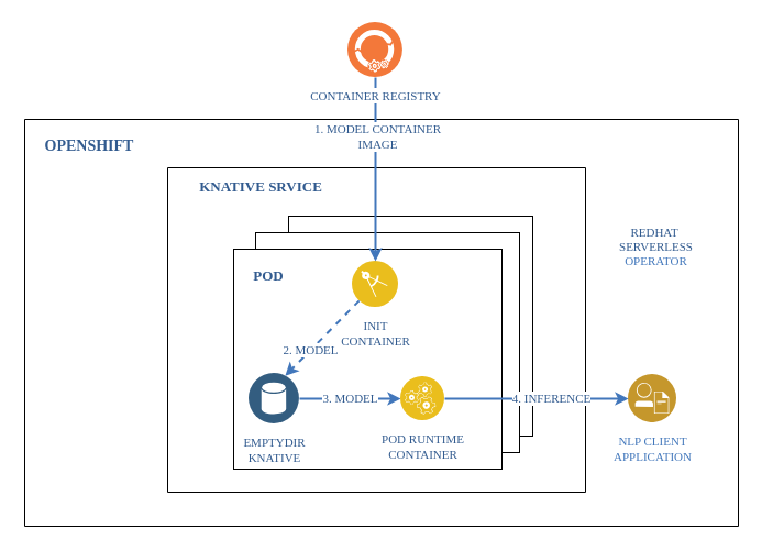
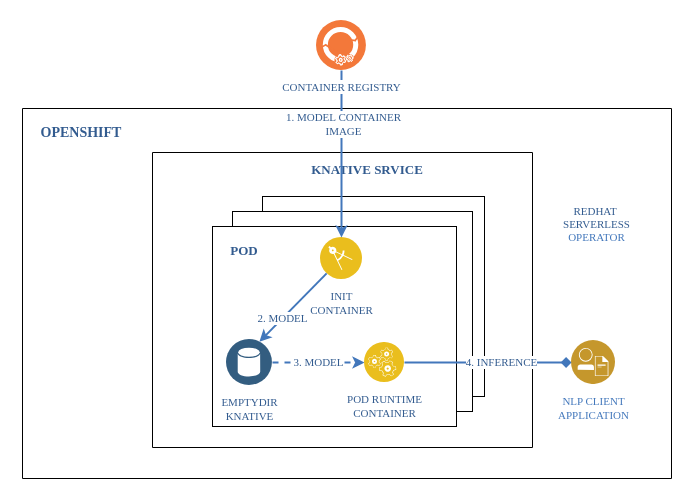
  <mxCell id="0" />
  <mxCell id="1" parent="0" />
  <mxCell id="2" value="" style="swimlane;shadow=0;align=right;startSize=0;collapsible=0;strokeWidth=1;swimlaneFillColor=none;fillColor=#1A1A1A;gradientColor=#ffa500;strokeColor=#000000;" parent="1" vertex="1"><mxGeometry x="22" y="108" width="649" height="370" as="geometry" /></mxCell>
  <mxCell id="3" value="&lt;font color=&quot;#325b8f&quot; face=&quot;Verdana&quot; style=&quot;font-size: 14px;&quot;&gt;&lt;b&gt;OPENSHIFT&lt;/b&gt;&lt;/font&gt;" style="text;html=1;strokeColor=none;fillColor=none;align=center;verticalAlign=middle;whiteSpace=wrap;rounded=0;" parent="2" vertex="1"><mxGeometry x="-2" y="10" width="122" height="30" as="geometry" /></mxCell>
  <mxCell id="4" value="" style="swimlane;startSize=0;fillStyle=solid;strokeWidth=1;fillColor=#FFFFFF;gradientColor=none;" parent="2" vertex="1"><mxGeometry x="130" y="44" width="380" height="295" as="geometry" /></mxCell>
- <mxCell id="5" value="&lt;font size=&quot;1&quot; color=&quot;#325b8f&quot; face=&quot;Verdana&quot;&gt;&lt;b style=&quot;font-size: 13px;&quot;&gt;KNATIVE SRVICE&lt;/b&gt;&lt;/font&gt;" style="text;html=1;strokeColor=none;fillColor=none;align=center;verticalAlign=middle;whiteSpace=wrap;rounded=0;" vertex="1" parent="4"><mxGeometry y="4" width="170" height="26" as="geometry" /></mxCell>
+ <mxCell id="5" value="&lt;font size=&quot;1&quot; color=&quot;#325b8f&quot; face=&quot;Verdana&quot;&gt;&lt;b style=&quot;font-size: 13px;&quot;&gt;KNATIVE SRVICE&lt;/b&gt;&lt;/font&gt;" style="text;html=1;strokeColor=none;fillColor=none;align=center;verticalAlign=middle;whiteSpace=wrap;rounded=0;" vertex="1" parent="4"><mxGeometry x="130" y="4" width="170" height="26" as="geometry" /></mxCell>
  <mxCell id="6" value="" style="shape=mxgraph.pid.vessels.tank,_vessel;html=1;pointerEvents=1;align=center;verticalLabelPosition=bottom;verticalAlign=top;dashed=0;fillStyle=solid;strokeWidth=1;fillColor=#FFFFFF;gradientColor=none;" parent="4" vertex="1"><mxGeometry x="110" y="44" width="222" height="200" as="geometry" /></mxCell>
  <mxCell id="7" value="" style="shape=mxgraph.pid.vessels.tank,_vessel;html=1;pointerEvents=1;align=center;verticalLabelPosition=bottom;verticalAlign=top;dashed=0;fillStyle=solid;strokeWidth=1;fillColor=#FFFFFF;gradientColor=none;" parent="4" vertex="1"><mxGeometry x="80" y="59" width="240" height="200" as="geometry" /></mxCell>
  <mxCell id="8" value="" style="shape=mxgraph.pid.vessels.tank,_vessel;html=1;pointerEvents=1;align=center;verticalLabelPosition=bottom;verticalAlign=top;dashed=0;fillStyle=solid;strokeWidth=1;fillColor=#FFFFFF;gradientColor=none;" parent="4" vertex="1"><mxGeometry x="60" y="74" width="244" height="200" as="geometry" /></mxCell>
  <mxCell id="9" value="&lt;font size=&quot;1&quot; color=&quot;#325b8f&quot; face=&quot;Verdana&quot;&gt;&lt;b style=&quot;font-size: 13px;&quot;&gt;POD&lt;/b&gt;&lt;/font&gt;" style="text;html=1;strokeColor=none;fillColor=none;align=center;verticalAlign=middle;whiteSpace=wrap;rounded=0;" vertex="1" parent="4"><mxGeometry x="52" y="85" width="80" height="26" as="geometry" /></mxCell>
  <mxCell id="10" value="&lt;font face=&quot;Verdana&quot; color=&quot;#325b8f&quot; data-font-src=&quot;https://fonts.googleapis.com/css2?family=IBM+Plex+Sans&amp;amp;display=swap&quot; style=&quot;font-size: 11px;&quot;&gt;INIT &lt;br&gt;CONTAINER&lt;/font&gt;" style="aspect=fixed;perimeter=ellipsePerimeter;html=1;align=center;shadow=0;dashed=0;fontColor=#4277BB;labelBackgroundColor=#ffffff;fontSize=12;spacingTop=3;image;image=img/lib/ibm/applications/enterprise_applications.svg;" vertex="1" parent="4"><mxGeometry x="168" y="85" width="42" height="42" as="geometry" /></mxCell>
- <mxCell id="11" value="&lt;font color=&quot;#325b8f&quot; face=&quot;Verdana&quot;&gt;3. MODEL&lt;/font&gt;" style="edgeStyle=orthogonalEdgeStyle;rounded=0;orthogonalLoop=1;jettySize=auto;html=1;strokeWidth=2;strokeColor=#4277BB;" edge="1" parent="4" source="12" target="13"><mxGeometry relative="1" as="geometry" /></mxCell>
+ <mxCell id="11" value="&lt;font color=&quot;#325b8f&quot; face=&quot;Verdana&quot;&gt;3. MODEL&lt;/font&gt;" style="edgeStyle=orthogonalEdgeStyle;rounded=0;orthogonalLoop=1;jettySize=auto;html=1;strokeWidth=2;strokeColor=#4277BB;dashed=1;" edge="1" parent="4" source="12" target="13"><mxGeometry relative="1" as="geometry" /></mxCell>
  <mxCell id="12" value="&lt;font color=&quot;#325b8f&quot; face=&quot;Verdana&quot; data-font-src=&quot;https://fonts.googleapis.com/css2?family=IBM+Plex+Sans&amp;amp;display=swap&quot; style=&quot;font-size: 11px;&quot;&gt;EMPTYDIR&lt;br&gt;KNATIVE&lt;/font&gt;" style="aspect=fixed;perimeter=ellipsePerimeter;html=1;align=center;shadow=0;dashed=0;fontColor=#4277BB;labelBackgroundColor=#ffffff;fontSize=12;spacingTop=3;image;image=img/lib/ibm/data/data_services.svg;" vertex="1" parent="4"><mxGeometry x="74" y="187" width="46" height="46" as="geometry" /></mxCell>
  <mxCell id="13" value="&lt;font color=&quot;#325b8f&quot; face=&quot;Verdana&quot; data-font-src=&quot;https://fonts.googleapis.com/css2?family=IBM+Plex+Sans&amp;amp;display=swap&quot; style=&quot;font-size: 11px;&quot;&gt;POD RUNTIME&lt;br&gt;CONTAINER&lt;/font&gt;" style="aspect=fixed;perimeter=ellipsePerimeter;html=1;align=center;shadow=0;dashed=0;fontColor=#4277BB;labelBackgroundColor=#ffffff;fontSize=12;spacingTop=3;image;image=img/lib/ibm/applications/runtime_services.svg;" vertex="1" parent="4"><mxGeometry x="212" y="190" width="40" height="40" as="geometry" /></mxCell>
- <mxCell id="14" value="" style="endArrow=classic;html=1;rounded=0;exitX=0;exitY=1;exitDx=0;exitDy=0;entryX=0.75;entryY=0;entryDx=0;entryDy=0;strokeWidth=2;strokeColor=#4277BB;dashed=1;" edge="1" parent="4" source="10" target="12"><mxGeometry width="50" height="50" relative="1" as="geometry"><mxPoint x="129" y="196" as="sourcePoint" /><mxPoint x="179" y="146" as="targetPoint" /></mxGeometry></mxCell>
+ <mxCell id="14" value="" style="endArrow=classic;html=1;rounded=0;exitX=0;exitY=1;exitDx=0;exitDy=0;entryX=0.75;entryY=0;entryDx=0;entryDy=0;strokeWidth=2;strokeColor=#4277BB;" edge="1" parent="4" source="10" target="12"><mxGeometry width="50" height="50" relative="1" as="geometry"><mxPoint x="129" y="196" as="sourcePoint" /><mxPoint x="179" y="146" as="targetPoint" /></mxGeometry></mxCell>
  <mxCell id="15" value="&lt;font color=&quot;#325b8f&quot; face=&quot;Verdana&quot;&gt;2. MODEL&lt;/font&gt;" style="edgeLabel;html=1;align=center;verticalAlign=middle;resizable=0;points=[];" vertex="1" connectable="0" parent="14"><mxGeometry x="0.317" relative="1" as="geometry"><mxPoint as="offset" /></mxGeometry></mxCell>
  <mxCell id="16" value="&lt;font face=&quot;Verdana&quot; data-font-src=&quot;https://fonts.googleapis.com/css2?family=IBM+Plex+Sans&amp;amp;display=swap&quot; style=&quot;font-size: 11px;&quot;&gt;NLP CLIENT&lt;br&gt;APPLICATION&lt;/font&gt;" style="aspect=fixed;perimeter=ellipsePerimeter;html=1;align=center;shadow=0;dashed=0;fontColor=#4277BB;labelBackgroundColor=#ffffff;fontSize=12;spacingTop=3;image;image=img/lib/ibm/users/integrated_digital_experiences.svg;" vertex="1" parent="2"><mxGeometry x="549" y="232" width="44" height="44" as="geometry" /></mxCell>
- <mxCell id="17" style="edgeStyle=orthogonalEdgeStyle;rounded=0;orthogonalLoop=1;jettySize=auto;html=1;entryX=0;entryY=0.5;entryDx=0;entryDy=0;strokeWidth=2;strokeColor=#4277BB;" edge="1" parent="2" source="13" target="16"><mxGeometry relative="1" as="geometry" /></mxCell>
+ <mxCell id="17" style="edgeStyle=orthogonalEdgeStyle;rounded=0;orthogonalLoop=1;jettySize=auto;html=1;entryX=0;entryY=0.5;entryDx=0;entryDy=0;strokeWidth=2;strokeColor=#4277BB;endArrow=diamond;" edge="1" parent="2" source="13" target="16"><mxGeometry relative="1" as="geometry" /></mxCell>
  <mxCell id="18" value="&lt;font color=&quot;#325b8f&quot; face=&quot;Verdana&quot;&gt;4. INFERENCE&lt;/font&gt;" style="edgeLabel;html=1;align=center;verticalAlign=middle;resizable=0;points=[];" vertex="1" connectable="0" parent="17"><mxGeometry x="0.15" y="1" relative="1" as="geometry"><mxPoint as="offset" /></mxGeometry></mxCell>
  <mxCell id="19" value="&lt;font style=&quot;border-color: var(--border-color);&quot; face=&quot;Verdana&quot; color=&quot;#325b8f&quot;&gt;REDHAT&amp;nbsp;&lt;br style=&quot;border-color: var(--border-color);&quot;&gt;&lt;/font&gt;SERVERLESS&lt;br style=&quot;border-color: var(--border-color); color: rgb(66, 119, 187);&quot;&gt;&lt;span style=&quot;color: rgb(66, 119, 187);&quot;&gt;OPERATOR&lt;/span&gt;" style="shape=image;html=1;verticalAlign=top;verticalLabelPosition=bottom;labelBackgroundColor=#ffffff;imageAspect=0;aspect=fixed;image=https://cdn1.iconfinder.com/data/icons/Futurosoft%20Icons%200.5.2/128x128/apps/redhat.png;fontFamily=Verdana;fontSize=11;fontColor=#325B8F;" vertex="1" parent="2"><mxGeometry x="549" y="40" width="50" height="50" as="geometry" /></mxCell>
  <mxCell id="20" style="edgeStyle=orthogonalEdgeStyle;rounded=0;orthogonalLoop=1;jettySize=auto;html=1;entryX=0.5;entryY=0;entryDx=0;entryDy=0;strokeWidth=2;strokeColor=#4277BB;" edge="1" parent="1" source="22" target="10"><mxGeometry relative="1" as="geometry" /></mxCell>
  <mxCell id="21" value="&lt;font face=&quot;Verdana&quot; color=&quot;#325b8f&quot;&gt;1. MODEL CONTAINER&lt;br&gt;IMAGE&lt;/font&gt;" style="edgeLabel;html=1;align=center;verticalAlign=middle;resizable=0;points=[];" vertex="1" connectable="0" parent="20"><mxGeometry x="-0.361" y="1" relative="1" as="geometry"><mxPoint as="offset" /></mxGeometry></mxCell>
  <mxCell id="22" value="&lt;font color=&quot;#325b8f&quot; face=&quot;Verdana&quot; data-font-src=&quot;https://fonts.googleapis.com/css2?family=IBM+Plex+Sans&amp;amp;display=swap&quot; style=&quot;font-size: 11px;&quot;&gt;CONTAINER REGISTRY&lt;/font&gt;" style="aspect=fixed;perimeter=ellipsePerimeter;html=1;align=center;shadow=0;dashed=0;fontColor=#4277BB;labelBackgroundColor=#ffffff;fontSize=12;spacingTop=3;image;image=img/lib/ibm/devops/artifact_management.svg;strokeWidth=1;" parent="1" vertex="1"><mxGeometry x="316" y="20" width="50" height="50" as="geometry" /></mxCell>
